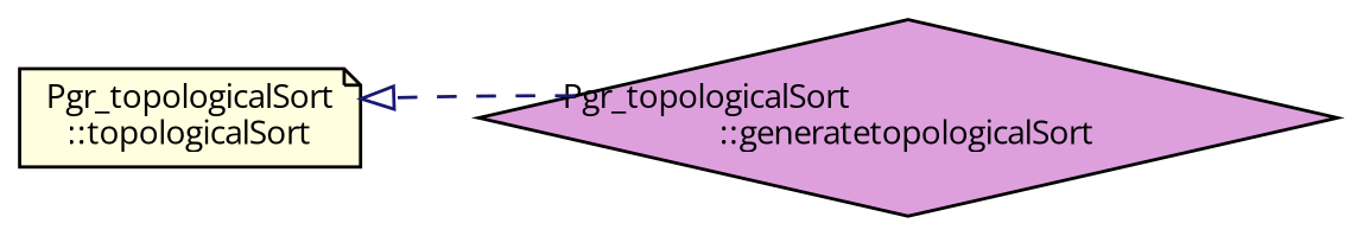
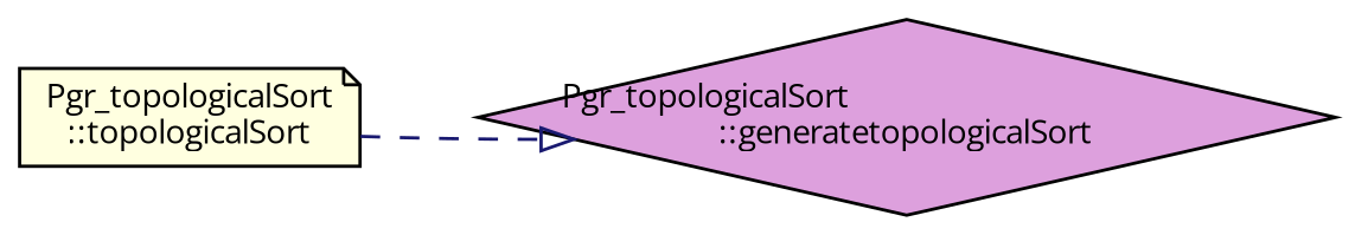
  digraph {
    rankdir=LR
    fontname="Open Sans"
    node [color=black fontname="Open Sans" fontsize=10 style=filled]
    n1 [fillcolor=lightyellow fontcolor=black height=0.2 label="Pgr_topologicalSort\l::topologicalSort" shape=note width=0.4]
    n2 [fillcolor=plum height=0.2 label="Pgr_topologicalSort\l::generatetopologicalSort" shape=diamond width=0.4]
-   n2 -> n1 [color=midnightblue fontname="Open Sans" fontsize=10 labelfontname=Helvetica labelfontsize=10 style=dashed arrowhead=onormal]
+   n1 -> n2 [color=midnightblue fontname="Open Sans" fontsize=10 labelfontname=Helvetica labelfontsize=10 style=dashed arrowhead=onormal]
  }
